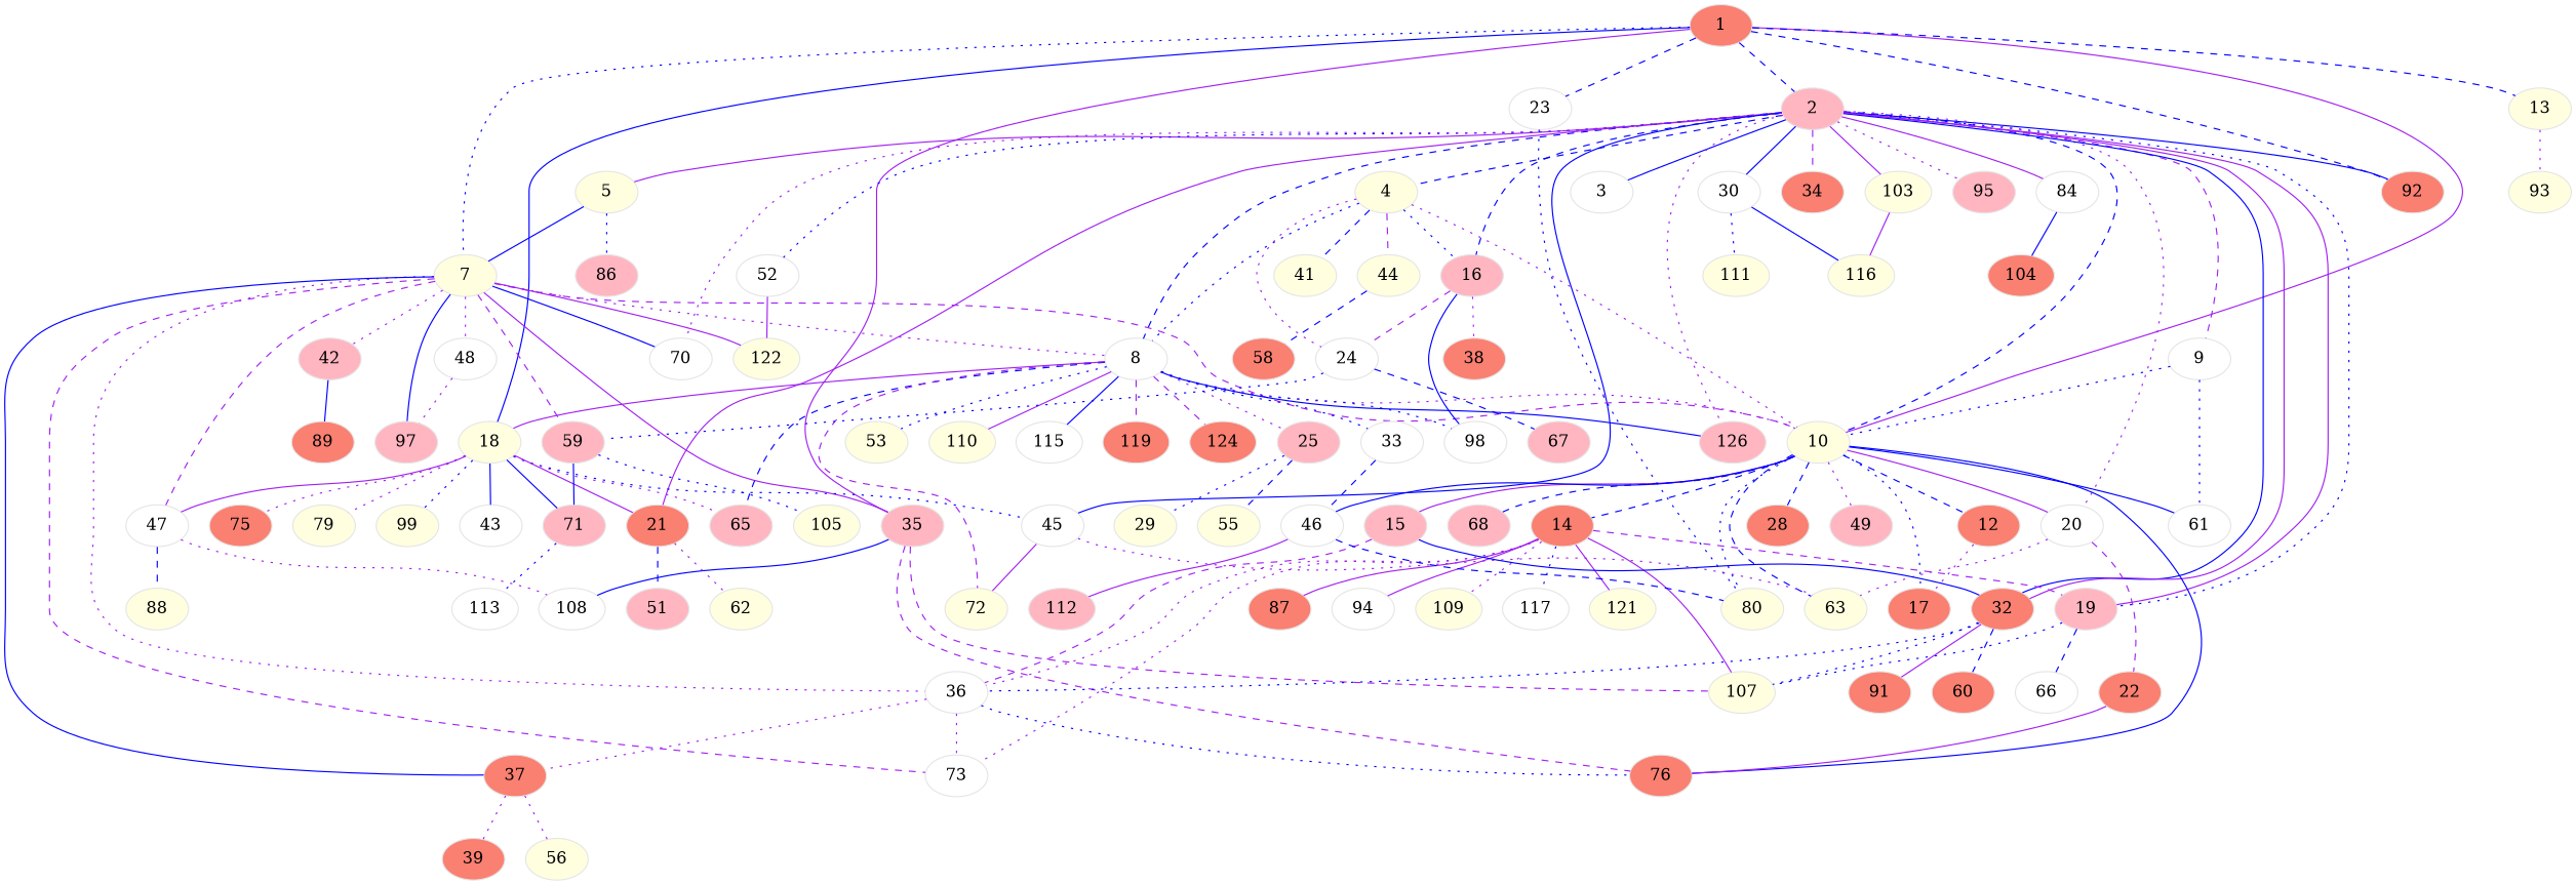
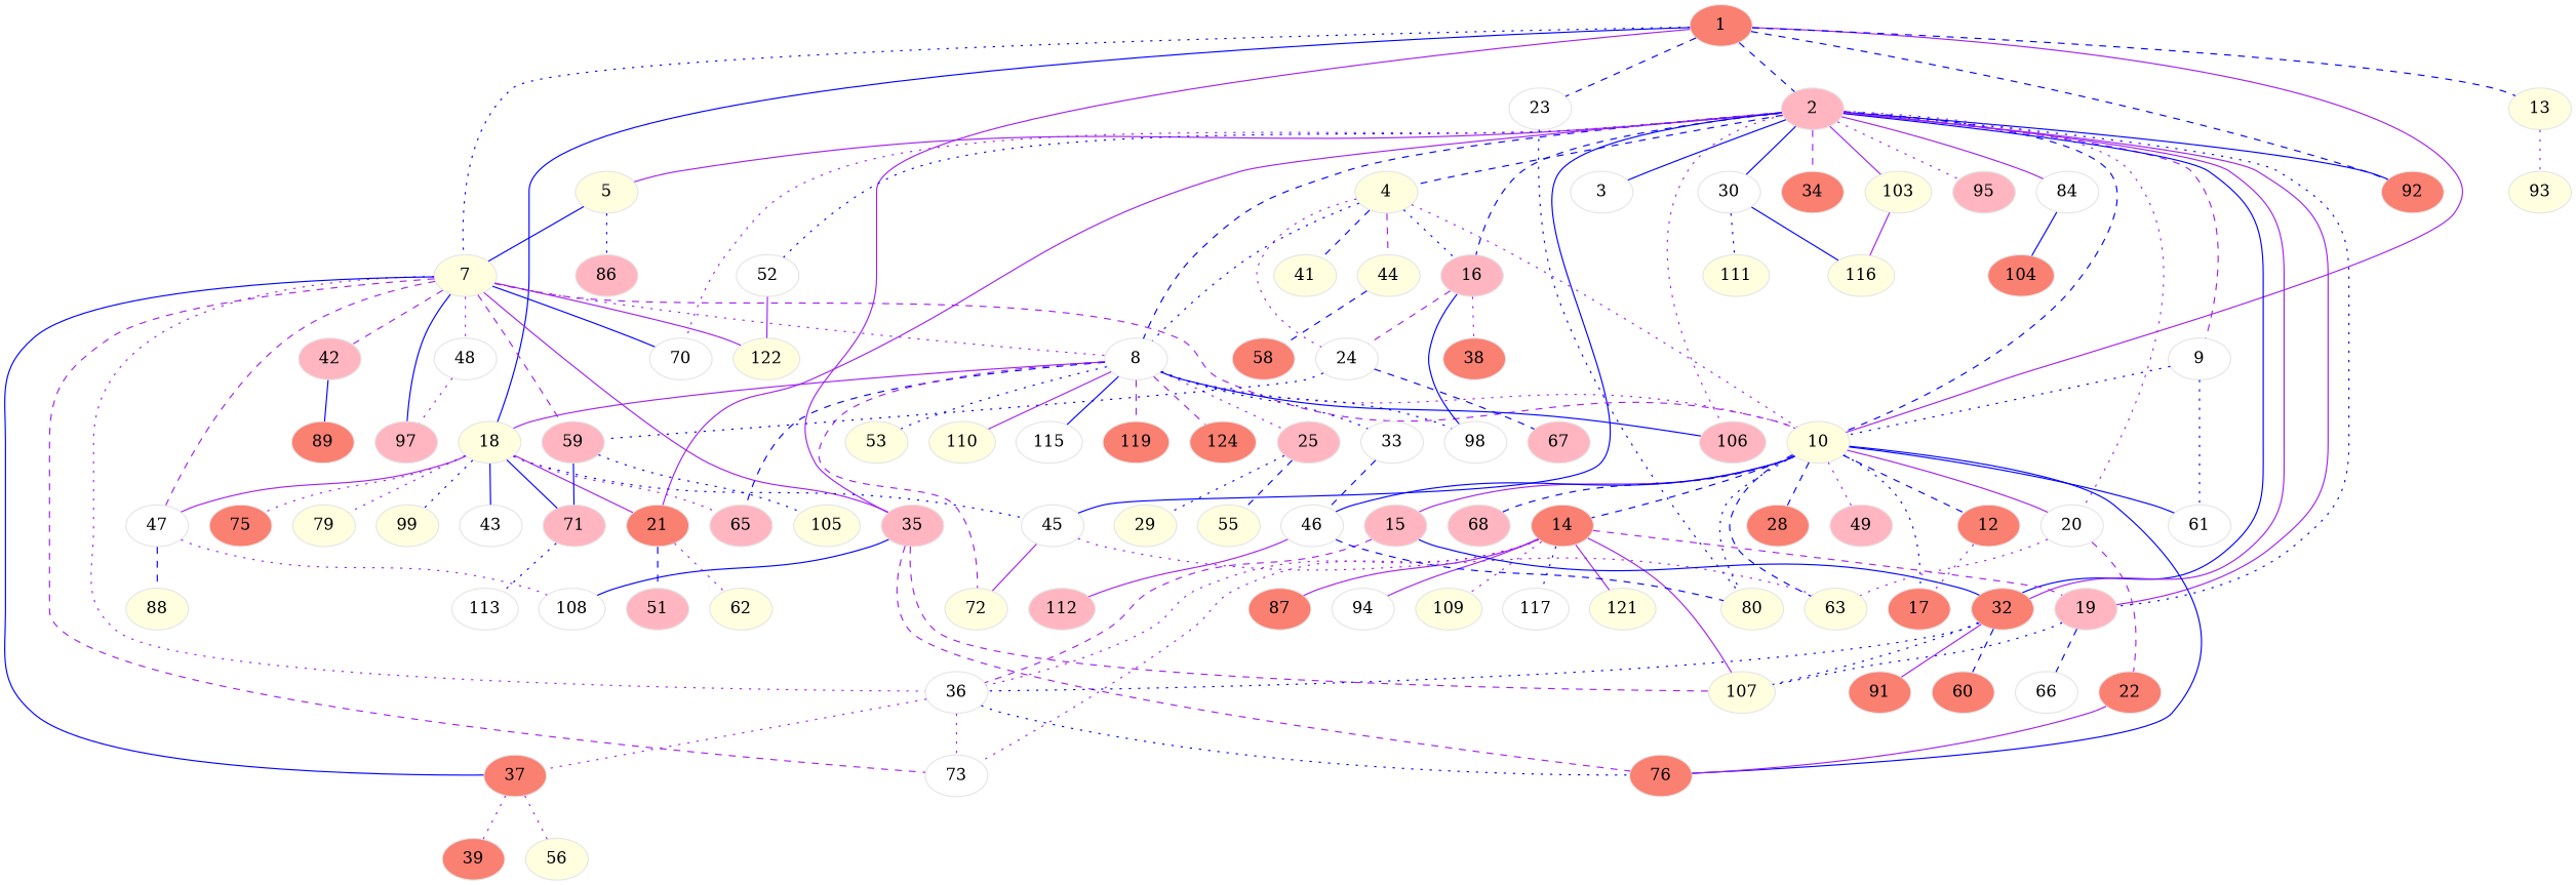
  graph {
    node [color=gray90 fillcolor=lightyellow style=filled]
    edge [color=blue style=dotted]
    1 [fillcolor=salmon super="+11"]
    2 [fillcolor=lightpink super="+6"]
    7 [super="+96"]
    10 [super="+102"]
    13
    18 [super="+27"]
    23 [fillcolor=white]
    35 [fillcolor=lightpink super="+114"]
    92 [fillcolor=salmon]
    3 [fillcolor=white]
    4 [super="+81"]
    5 [super="+31"]
    8 [fillcolor=white super="+78"]
    9 [fillcolor=white super="+54"]
    16 [fillcolor=lightpink super="+120"]
    19 [fillcolor=lightpink super="+50"]
    20 [fillcolor=white super="+69"]
    21 [fillcolor=salmon super="+118"]
    30 [fillcolor=white]
    32 [fillcolor=salmon super="+40"]
    34 [fillcolor=salmon]
    45 [fillcolor=white super="+57"]
    52 [fillcolor=white]
    70 [fillcolor=white]
    84 [fillcolor=white]
    95 [fillcolor=lightpink super="+123"]
    103
-   106 [fillcolor=lightpink label=126]
+   106 [fillcolor=lightpink]
    36 [fillcolor=white super="+90"]
    37 [fillcolor=salmon]
    42 [fillcolor=lightpink]
    47 [fillcolor=white]
    48 [fillcolor=white]
    59 [fillcolor=lightpink]
    73 [fillcolor=white super="+100"]
    97 [fillcolor=lightpink]
    122
    61 [fillcolor=white]
    12 [fillcolor=salmon]
    14 [fillcolor=salmon super="+85"]
    15 [fillcolor=lightpink]
    17 [fillcolor=salmon super="+26"]
    28 [fillcolor=salmon]
    46 [fillcolor=white super="+82"]
    49 [fillcolor=lightpink]
    63
    68 [fillcolor=lightpink]
    76 [fillcolor=salmon super="+77"]
    80 [super="+83"]
    93
    65 [fillcolor=lightpink]
    43 [fillcolor=white]
    71 [fillcolor=lightpink super="+101"]
    75 [fillcolor=salmon]
    79
    99
    107
    108 [fillcolor=white]
    24 [fillcolor=white super="+74"]
    41
    44
    86 [fillcolor=lightpink]
    25 [fillcolor=lightpink]
    33 [fillcolor=white super="+64"]
    53
    72
    98 [fillcolor=white]
    110
    115 [fillcolor=white]
    119 [fillcolor=salmon]
    124 [fillcolor=salmon]
    38 [fillcolor=salmon]
    66 [fillcolor=white]
    22 [fillcolor=salmon]
    51 [fillcolor=lightpink]
    62
    111
    116
    60 [fillcolor=salmon]
    91 [fillcolor=salmon]
    104 [fillcolor=salmon]
    67 [fillcolor=lightpink]
    58 [fillcolor=salmon]
    39 [fillcolor=salmon]
    56
    89 [fillcolor=salmon]
    88
    105
    29
    55
    87 [fillcolor=salmon]
    94 [fillcolor=white]
    109
    117 [fillcolor=white]
    121
    112 [fillcolor=lightpink]
    113 [fillcolor=white]
    1 -- 2 [style=dashed]
    1 -- 7
    1 -- 10 [color=purple style=solid]
    1 -- 13 [style=dashed]
    1 -- 18 [style=solid]
    1 -- 23 [style=dashed]
    1 -- 35 [color=purple style=solid]
    1 -- 92 [style=dashed]
    2 -- 10 [style=dashed]
    2 -- 92 [style=solid]
    2 -- 3 [style=solid]
    2 -- 4 [style=dashed]
    2 -- 5 [color=purple style=solid]
    2 -- 8 [style=dashed]
    2 -- 9 [color=purple style=dashed]
    2 -- 16 [style=dashed]
    2 -- 19 [color=purple style=solid]
    2 -- 19
    2 -- 20 [color=purple]
    2 -- 21 [color=purple style=solid]
    2 -- 30 [style=solid]
    2 -- 32 [style=solid weight=2]
    2 -- 32 [color=purple style=solid]
    2 -- 34 [color=purple style=dashed]
    2 -- 45 [style=solid]
    2 -- 52
    2 -- 70 [color=purple]
    2 -- 84 [color=purple style=solid]
    2 -- 95 [color=purple]
    2 -- 103 [color=purple style=solid]
    2 -- 106 [color=purple]
    7 -- 10 [color=purple style=dashed weight=2]
    7 -- 35 [color=purple style=solid]
    7 -- 8 [color=purple]
    7 -- 70 [style=solid]
    7 -- 36 [color=purple]
    7 -- 37 [style=solid]
-   7 -- 42 [color=purple]
+   7 -- 42 [color=purple style=dashed]
    7 -- 47 [color=purple style=dashed]
    7 -- 48 [color=purple]
    7 -- 59 [color=purple style=dashed]
    7 -- 73 [color=purple style=dashed]
    7 -- 97 [style=solid]
    7 -- 122 [color=purple style=solid]
    10 -- 20 [color=purple style=solid]
    10 -- 61 [style=solid]
    10 -- 12 [style=dashed]
    10 -- 14 [style=dashed]
    10 -- 15 [color=purple style=solid]
    10 -- 17
    10 -- 28 [style=dashed]
    10 -- 46 [style=solid]
    10 -- 49 [color=purple]
    10 -- 63 [style=dashed weight=2]
    10 -- 68 [style=dashed]
    10 -- 76 [style=solid]
    10 -- 80
    13 -- 93 [color=purple]
    18 -- 21 [color=purple style=solid]
    18 -- 45
    18 -- 47 [color=purple style=solid]
    18 -- 65 [color=purple]
    18 -- 43 [style=solid]
    18 -- 71 [style=solid]
    18 -- 75 [color=purple]
    18 -- 79 [color=purple]
    18 -- 99
    23 -- 80
    35 -- 76 [color=purple style=dashed]
    35 -- 107 [color=purple style=dashed]
    35 -- 108 [style=solid]
    4 -- 10 [color=purple]
    4 -- 8
    4 -- 16
    4 -- 24 [color=purple]
    4 -- 41 [style=dashed]
    4 -- 44 [color=purple style=dashed]
    5 -- 7 [style=solid]
    5 -- 86
    8 -- 10 [color=purple weight=2]
    8 -- 18 [color=purple style=solid]
    8 -- 106 [style=solid]
    8 -- 65 [style=dashed]
    8 -- 25 [color=purple]
    8 -- 33
    8 -- 53
    8 -- 72 [color=purple style=dashed]
    8 -- 98
    8 -- 110 [color=purple style=solid]
    8 -- 115 [style=solid]
    8 -- 119 [color=purple style=dashed]
    8 -- 124 [color=purple style=dashed]
    9 -- 10
    9 -- 61
    16 -- 24 [color=purple style=dashed]
    16 -- 98 [style=solid]
    16 -- 38 [color=purple]
    19 -- 107
    19 -- 66 [style=dashed]
    20 -- 63 [color=purple]
    20 -- 22 [color=purple style=dashed]
    21 -- 51 [style=dashed]
    21 -- 62 [color=purple]
    30 -- 111
    30 -- 116 [style=solid]
    32 -- 36 [weight=2]
    32 -- 107
    32 -- 60 [style=dashed]
    32 -- 91 [color=purple style=solid]
    45 -- 63 [color=purple]
    45 -- 72 [color=purple style=solid]
    52 -- 122 [color=purple style=solid]
    84 -- 104 [style=solid]
    103 -- 116 [color=purple style=solid]
    36 -- 37 [color=purple]
    36 -- 73 [color=purple]
    36 -- 76
    37 -- 39 [color=purple]
    37 -- 56 [color=purple]
    42 -- 89 [style=solid]
    47 -- 108 [color=purple]
    47 -- 88 [style=dashed]
    48 -- 97 [color=purple]
    59 -- 71 [style=solid]
    59 -- 105
    12 -- 17 [color=purple]
    14 -- 19 [color=purple style=dashed]
    14 -- 36 [color=purple]
    14 -- 73 [color=purple]
    14 -- 107 [color=purple style=solid]
    14 -- 87 [color=purple style=solid]
    14 -- 94 [color=purple style=solid]
    14 -- 109 [color=purple]
    14 -- 117
    14 -- 121 [color=purple style=solid]
    15 -- 32 [style=solid]
    15 -- 36 [color=purple style=dashed]
    46 -- 80 [style=dashed]
    46 -- 112 [color=purple style=solid]
    71 -- 113
    24 -- 59
    24 -- 67 [style=dashed]
    44 -- 58 [style=dashed]
    25 -- 29
    25 -- 55 [style=dashed]
    33 -- 46 [style=dashed]
    22 -- 76 [color=purple style=solid]
  }
